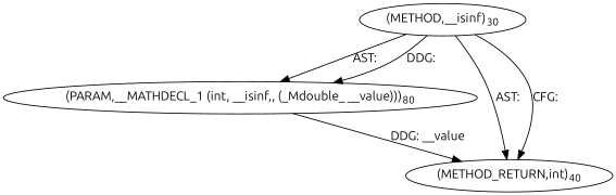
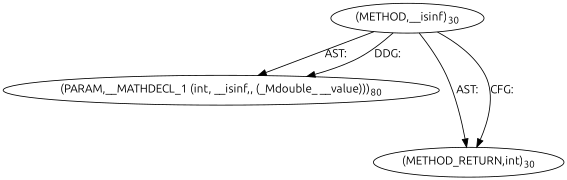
  digraph {
    fontname=Ubuntu
    node [fontname=Ubuntu]
    edge [fontname=Ubuntu]
    n1 [label=<(METHOD,__isinf)<SUB>30</SUB>>]
    n2 [label=<(PARAM,__MATHDECL_1 (int, __isinf,, (_Mdouble_ __value)))<SUB>80</SUB>>]
-   n3 [label=<(METHOD_RETURN,int)<SUB>40</SUB>>]
+   n3 [label=<(METHOD_RETURN,int)<SUB>30</SUB>>]
    n1 -> n2 [label="AST: "]
    n1 -> n2 [label="DDG: "]
    n1 -> n3 [label="AST: "]
    n1 -> n3 [label="CFG: "]
-   n2 -> n3 [label="DDG: __value"]
  }
